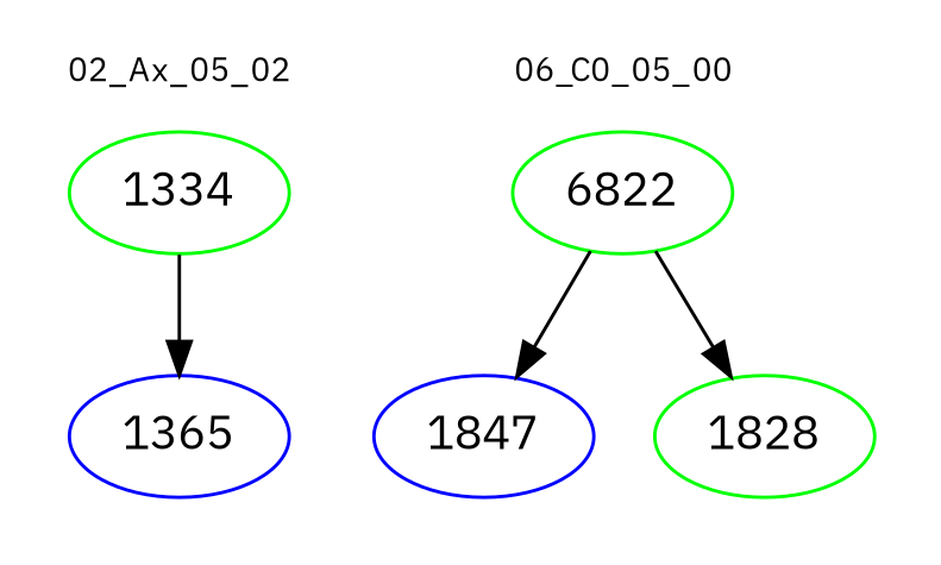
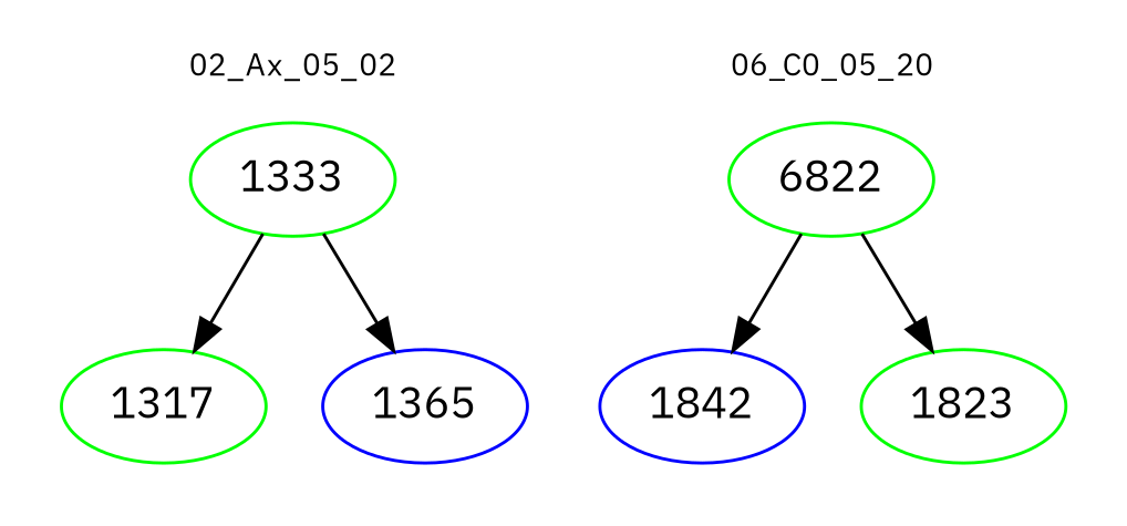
  digraph {
    fontname="IBM Plex Sans"
    node [color=green fontname="IBM Plex Sans"]
    edge [color=black fontname="IBM Plex Sans"]
-   n1 [label=1334]
+   n1 [label=1333]
+   n2 [label=1317]
    n3 [color=blue label=1365]
    n4 [label=6822]
-   n5 [color=blue label=1847]
-   n6 [label=1828]
+   n5 [color=blue label=1842]
+   n6 [label=1823]
    subgraph cluster_1 {
      color=white
      fontsize=10
      label="02_Ax_05_02"
      n1
+     n2
      n3
    }
    subgraph cluster_2 {
      color=white
      fontsize=10
-     label="06_C0_05_00"
+     label="06_C0_05_20"
      n4
      n5
      n6
    }
+   n1 -> n2
    n1 -> n3
    n4 -> n5
    n4 -> n6
  }
